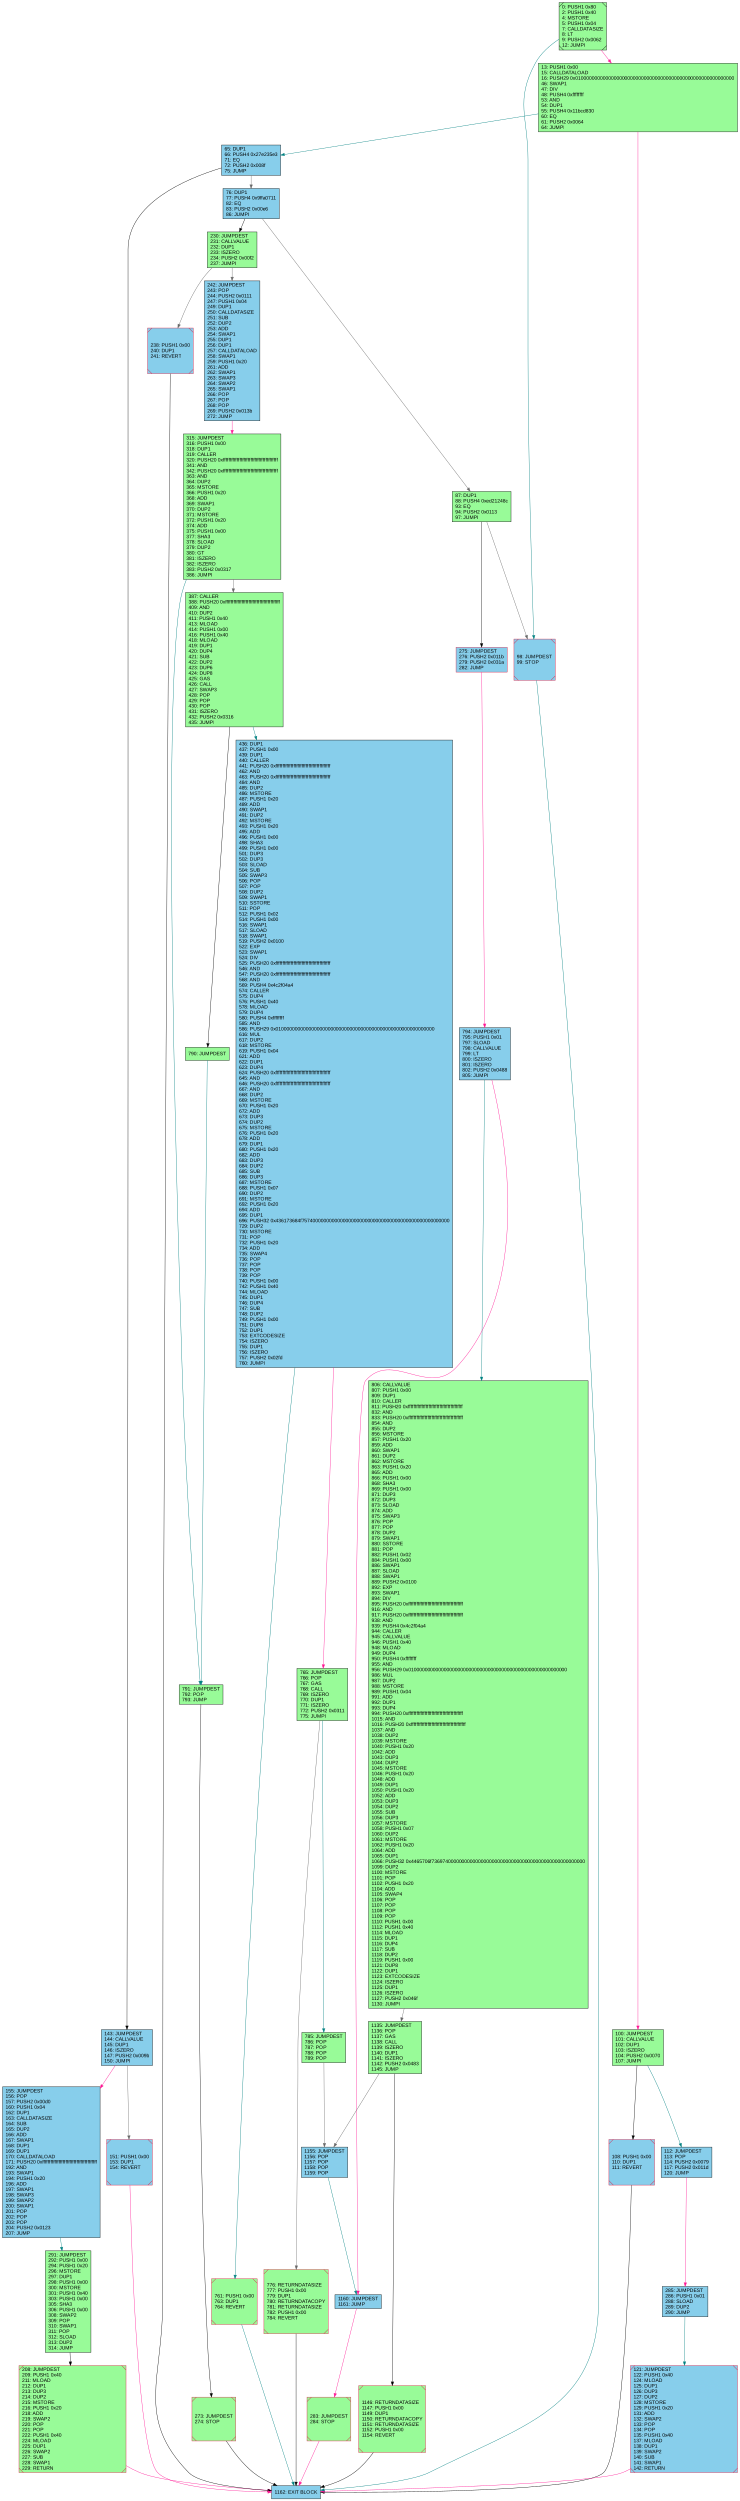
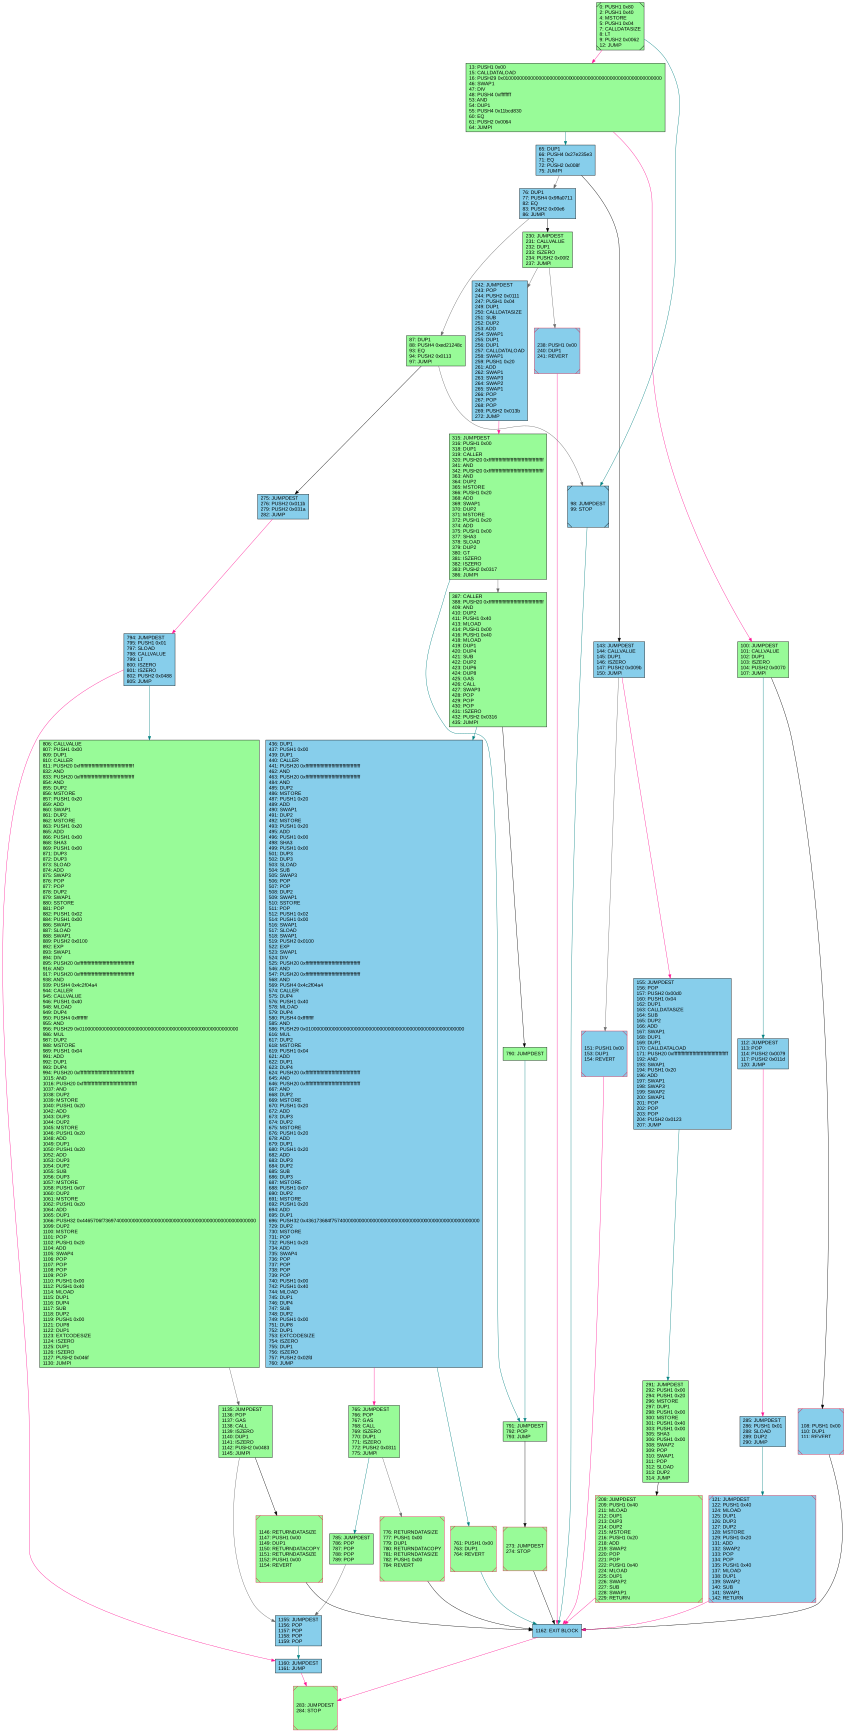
  digraph {
    rankdir=UD
    node [color=black fillcolor=palegreen fontcolor=black fontname=arial shape=box style=filled]
    edge [color=teal]
    n1 [fillcolor=skyblue label="155: JUMPDEST\l156: POP\l157: PUSH2 0x00d0\l160: PUSH1 0x04\l162: DUP1\l163: CALLDATASIZE\l164: SUB\l165: DUP2\l166: ADD\l167: SWAP1\l168: DUP1\l169: DUP1\l170: CALLDATALOAD\l171: PUSH20 0xffffffffffffffffffffffffffffffffffffffff\l192: AND\l193: SWAP1\l194: PUSH1 0x20\l196: ADD\l197: SWAP1\l198: SWAP3\l199: SWAP2\l200: SWAP1\l201: POP\l202: POP\l203: POP\l204: PUSH2 0x0123\l207: JUMP\l"]
    n2 [label="291: JUMPDEST\l292: PUSH1 0x00\l294: PUSH1 0x20\l296: MSTORE\l297: DUP1\l298: PUSH1 0x00\l300: MSTORE\l301: PUSH1 0x40\l303: PUSH1 0x00\l305: SHA3\l306: PUSH1 0x00\l308: SWAP2\l309: POP\l310: SWAP1\l311: POP\l312: SLOAD\l313: DUP2\l314: JUMP\l"]
    n3 [color=crimson label="208: JUMPDEST\l209: PUSH1 0x40\l211: MLOAD\l212: DUP1\l213: DUP3\l214: DUP2\l215: MSTORE\l216: PUSH1 0x20\l218: ADD\l219: SWAP2\l220: POP\l221: POP\l222: PUSH1 0x40\l224: MLOAD\l225: DUP1\l226: SWAP2\l227: SUB\l228: SWAP1\l229: RETURN\l" shape=Msquare]
    n4 [color=crimson label="273: JUMPDEST\l274: STOP\l" shape=Msquare]
    n5 [fillcolor=skyblue label="1162: EXIT BLOCK\l"]
    n6 [label="100: JUMPDEST\l101: CALLVALUE\l102: DUP1\l103: ISZERO\l104: PUSH2 0x0070\l107: JUMPI\l"]
    n7 [color=crimson fillcolor=skyblue label="108: PUSH1 0x00\l110: DUP1\l111: REVERT\l" shape=Msquare]
    n8 [fillcolor=skyblue label="112: JUMPDEST\l113: POP\l114: PUSH2 0x0079\l117: PUSH2 0x011d\l120: JUMP\l"]
    n9 [fillcolor=skyblue label="285: JUMPDEST\l286: PUSH1 0x01\l288: SLOAD\l289: DUP2\l290: JUMP\l"]
    n10 [label="765: JUMPDEST\l766: POP\l767: GAS\l768: CALL\l769: ISZERO\l770: DUP1\l771: ISZERO\l772: PUSH2 0x0311\l775: JUMPI\l"]
    n11 [color=crimson label="776: RETURNDATASIZE\l777: PUSH1 0x00\l779: DUP1\l780: RETURNDATACOPY\l781: RETURNDATASIZE\l782: PUSH1 0x00\l784: REVERT\l" shape=Msquare]
    n12 [label="785: JUMPDEST\l786: POP\l787: POP\l788: POP\l789: POP\l"]
    n13 [fillcolor=skyblue label="1155: JUMPDEST\l1156: POP\l1157: POP\l1158: POP\l1159: POP\l"]
    n14 [color=crimson fillcolor=skyblue label="121: JUMPDEST\l122: PUSH1 0x40\l124: MLOAD\l125: DUP1\l126: DUP3\l127: DUP2\l128: MSTORE\l129: PUSH1 0x20\l131: ADD\l132: SWAP2\l133: POP\l134: POP\l135: PUSH1 0x40\l137: MLOAD\l138: DUP1\l139: SWAP2\l140: SUB\l141: SWAP1\l142: RETURN\l" shape=Msquare]
    n15 [label="387: CALLER\l388: PUSH20 0xffffffffffffffffffffffffffffffffffffffff\l409: AND\l410: DUP2\l411: PUSH1 0x40\l413: MLOAD\l414: PUSH1 0x00\l416: PUSH1 0x40\l418: MLOAD\l419: DUP1\l420: DUP4\l421: SUB\l422: DUP2\l423: DUP6\l424: DUP8\l425: GAS\l426: CALL\l427: SWAP3\l428: POP\l429: POP\l430: POP\l431: ISZERO\l432: PUSH2 0x0316\l435: JUMPI\l"]
    n16 [label="790: JUMPDEST\l"]
    n17 [fillcolor=skyblue label="436: DUP1\l437: PUSH1 0x00\l439: DUP1\l440: CALLER\l441: PUSH20 0xffffffffffffffffffffffffffffffffffffffff\l462: AND\l463: PUSH20 0xffffffffffffffffffffffffffffffffffffffff\l484: AND\l485: DUP2\l486: MSTORE\l487: PUSH1 0x20\l489: ADD\l490: SWAP1\l491: DUP2\l492: MSTORE\l493: PUSH1 0x20\l495: ADD\l496: PUSH1 0x00\l498: SHA3\l499: PUSH1 0x00\l501: DUP3\l502: DUP3\l503: SLOAD\l504: SUB\l505: SWAP3\l506: POP\l507: POP\l508: DUP2\l509: SWAP1\l510: SSTORE\l511: POP\l512: PUSH1 0x02\l514: PUSH1 0x00\l516: SWAP1\l517: SLOAD\l518: SWAP1\l519: PUSH2 0x0100\l522: EXP\l523: SWAP1\l524: DIV\l525: PUSH20 0xffffffffffffffffffffffffffffffffffffffff\l546: AND\l547: PUSH20 0xffffffffffffffffffffffffffffffffffffffff\l568: AND\l569: PUSH4 0x4c2f04a4\l574: CALLER\l575: DUP4\l576: PUSH1 0x40\l578: MLOAD\l579: DUP4\l580: PUSH4 0xffffffff\l585: AND\l586: PUSH29 0x0100000000000000000000000000000000000000000000000000000000\l616: MUL\l617: DUP2\l618: MSTORE\l619: PUSH1 0x04\l621: ADD\l622: DUP1\l623: DUP4\l624: PUSH20 0xffffffffffffffffffffffffffffffffffffffff\l645: AND\l646: PUSH20 0xffffffffffffffffffffffffffffffffffffffff\l667: AND\l668: DUP2\l669: MSTORE\l670: PUSH1 0x20\l672: ADD\l673: DUP3\l674: DUP2\l675: MSTORE\l676: PUSH1 0x20\l678: ADD\l679: DUP1\l680: PUSH1 0x20\l682: ADD\l683: DUP3\l684: DUP2\l685: SUB\l686: DUP3\l687: MSTORE\l688: PUSH1 0x07\l690: DUP2\l691: MSTORE\l692: PUSH1 0x20\l694: ADD\l695: DUP1\l696: PUSH32 0x436173684f757400000000000000000000000000000000000000000000000000\l729: DUP2\l730: MSTORE\l731: POP\l732: PUSH1 0x20\l734: ADD\l735: SWAP4\l736: POP\l737: POP\l738: POP\l739: POP\l740: PUSH1 0x00\l742: PUSH1 0x40\l744: MLOAD\l745: DUP1\l746: DUP4\l747: SUB\l748: DUP2\l749: PUSH1 0x00\l751: DUP8\l752: DUP1\l753: EXTCODESIZE\l754: ISZERO\l755: DUP1\l756: ISZERO\l757: PUSH2 0x02fd\l760: JUMPI\l"]
    n18 [label="791: JUMPDEST\l792: POP\l793: JUMP\l"]
    n19 [color=crimson label="761: PUSH1 0x00\l763: DUP1\l764: REVERT\l" shape=Msquare]
    n20 [fillcolor=skyblue label="242: JUMPDEST\l243: POP\l244: PUSH2 0x0111\l247: PUSH1 0x04\l249: DUP1\l250: CALLDATASIZE\l251: SUB\l252: DUP2\l253: ADD\l254: SWAP1\l255: DUP1\l256: DUP1\l257: CALLDATALOAD\l258: SWAP1\l259: PUSH1 0x20\l261: ADD\l262: SWAP1\l263: SWAP3\l264: SWAP2\l265: SWAP1\l266: POP\l267: POP\l268: POP\l269: PUSH2 0x013b\l272: JUMP\l"]
    n21 [label="315: JUMPDEST\l316: PUSH1 0x00\l318: DUP1\l319: CALLER\l320: PUSH20 0xffffffffffffffffffffffffffffffffffffffff\l341: AND\l342: PUSH20 0xffffffffffffffffffffffffffffffffffffffff\l363: AND\l364: DUP2\l365: MSTORE\l366: PUSH1 0x20\l368: ADD\l369: SWAP1\l370: DUP2\l371: MSTORE\l372: PUSH1 0x20\l374: ADD\l375: PUSH1 0x00\l377: SHA3\l378: SLOAD\l379: DUP2\l380: GT\l381: ISZERO\l382: ISZERO\l383: PUSH2 0x0317\l386: JUMPI\l"]
    n22 [color=crimson fillcolor=skyblue label="238: PUSH1 0x00\l240: DUP1\l241: REVERT\l" shape=Msquare]
    n23 [fillcolor=skyblue label="794: JUMPDEST\l795: PUSH1 0x01\l797: SLOAD\l798: CALLVALUE\l799: LT\l800: ISZERO\l801: ISZERO\l802: PUSH2 0x0488\l805: JUMPI\l"]
    n24 [label="806: CALLVALUE\l807: PUSH1 0x00\l809: DUP1\l810: CALLER\l811: PUSH20 0xffffffffffffffffffffffffffffffffffffffff\l832: AND\l833: PUSH20 0xffffffffffffffffffffffffffffffffffffffff\l854: AND\l855: DUP2\l856: MSTORE\l857: PUSH1 0x20\l859: ADD\l860: SWAP1\l861: DUP2\l862: MSTORE\l863: PUSH1 0x20\l865: ADD\l866: PUSH1 0x00\l868: SHA3\l869: PUSH1 0x00\l871: DUP3\l872: DUP3\l873: SLOAD\l874: ADD\l875: SWAP3\l876: POP\l877: POP\l878: DUP2\l879: SWAP1\l880: SSTORE\l881: POP\l882: PUSH1 0x02\l884: PUSH1 0x00\l886: SWAP1\l887: SLOAD\l888: SWAP1\l889: PUSH2 0x0100\l892: EXP\l893: SWAP1\l894: DIV\l895: PUSH20 0xffffffffffffffffffffffffffffffffffffffff\l916: AND\l917: PUSH20 0xffffffffffffffffffffffffffffffffffffffff\l938: AND\l939: PUSH4 0x4c2f04a4\l944: CALLER\l945: CALLVALUE\l946: PUSH1 0x40\l948: MLOAD\l949: DUP4\l950: PUSH4 0xffffffff\l955: AND\l956: PUSH29 0x0100000000000000000000000000000000000000000000000000000000\l986: MUL\l987: DUP2\l988: MSTORE\l989: PUSH1 0x04\l991: ADD\l992: DUP1\l993: DUP4\l994: PUSH20 0xffffffffffffffffffffffffffffffffffffffff\l1015: AND\l1016: PUSH20 0xffffffffffffffffffffffffffffffffffffffff\l1037: AND\l1038: DUP2\l1039: MSTORE\l1040: PUSH1 0x20\l1042: ADD\l1043: DUP3\l1044: DUP2\l1045: MSTORE\l1046: PUSH1 0x20\l1048: ADD\l1049: DUP1\l1050: PUSH1 0x20\l1052: ADD\l1053: DUP3\l1054: DUP2\l1055: SUB\l1056: DUP3\l1057: MSTORE\l1058: PUSH1 0x07\l1060: DUP2\l1061: MSTORE\l1062: PUSH1 0x20\l1064: ADD\l1065: DUP1\l1066: PUSH32 0x4465706f73697400000000000000000000000000000000000000000000000000\l1099: DUP2\l1100: MSTORE\l1101: POP\l1102: PUSH1 0x20\l1104: ADD\l1105: SWAP4\l1106: POP\l1107: POP\l1108: POP\l1109: POP\l1110: PUSH1 0x00\l1112: PUSH1 0x40\l1114: MLOAD\l1115: DUP1\l1116: DUP4\l1117: SUB\l1118: DUP2\l1119: PUSH1 0x00\l1121: DUP8\l1122: DUP1\l1123: EXTCODESIZE\l1124: ISZERO\l1125: DUP1\l1126: ISZERO\l1127: PUSH2 0x046f\l1130: JUMPI\l"]
    n25 [fillcolor=skyblue label="1160: JUMPDEST\l1161: JUMP\l"]
    n26 [label="1135: JUMPDEST\l1136: POP\l1137: GAS\l1138: CALL\l1139: ISZERO\l1140: DUP1\l1141: ISZERO\l1142: PUSH2 0x0483\l1145: JUMPI\l"]
    n27 [color=crimson label="283: JUMPDEST\l284: STOP\l" shape=Msquare]
    n28 [fillcolor=skyblue label="143: JUMPDEST\l144: CALLVALUE\l145: DUP1\l146: ISZERO\l147: PUSH2 0x009b\l150: JUMPI\l"]
    n29 [color=crimson fillcolor=skyblue label="151: PUSH1 0x00\l153: DUP1\l154: REVERT\l" shape=Msquare]
    n30 [label="230: JUMPDEST\l231: CALLVALUE\l232: DUP1\l233: ISZERO\l234: PUSH2 0x00f2\l237: JUMPI\l"]
-   n31 [color=crimson fillcolor=skyblue label="275: JUMPDEST\l276: PUSH2 0x011b\l279: PUSH2 0x031a\l282: JUMP\l"]
+   n31 [fillcolor=skyblue label="275: JUMPDEST\l276: PUSH2 0x011b\l279: PUSH2 0x031a\l282: JUMP\l"]
    n32 [color=crimson label="1146: RETURNDATASIZE\l1147: PUSH1 0x00\l1149: DUP1\l1150: RETURNDATACOPY\l1151: RETURNDATASIZE\l1152: PUSH1 0x00\l1154: REVERT\l" shape=Msquare]
    n33 [label="13: PUSH1 0x00\l15: CALLDATALOAD\l16: PUSH29 0x0100000000000000000000000000000000000000000000000000000000\l46: SWAP1\l47: DIV\l48: PUSH4 0xffffffff\l53: AND\l54: DUP1\l55: PUSH4 0x11bcd830\l60: EQ\l61: PUSH2 0x0064\l64: JUMPI\l"]
    n34 [fillcolor=skyblue label="65: DUP1\l66: PUSH4 0x27e235e3\l71: EQ\l72: PUSH2 0x008f\l75: JUMPI\l"]
    n35 [fillcolor=skyblue label="76: DUP1\l77: PUSH4 0x9ffa0711\l82: EQ\l83: PUSH2 0x00e6\l86: JUMPI\l"]
    n36 [label="0: PUSH1 0x80\l2: PUSH1 0x40\l4: MSTORE\l5: PUSH1 0x04\l7: CALLDATASIZE\l8: LT\l9: PUSH2 0x0062\l12: JUMPI\l" shape=Msquare]
-   n37 [color=crimson fillcolor=skyblue label="98: JUMPDEST\l99: STOP\l" shape=Msquare]
+   n37 [fillcolor=skyblue label="98: JUMPDEST\l99: STOP\l" shape=Msquare]
    n38 [label="87: DUP1\l88: PUSH4 0xed21248c\l93: EQ\l94: PUSH2 0x0113\l97: JUMPI\l"]
    n1 -> n2
    n2 -> n3 [color=black]
    n3 -> n5 [color=deeppink]
    n4 -> n5 [color=black]
    n6 -> n7 [color=black]
    n6 -> n8
    n7 -> n5 [color=black]
    n8 -> n9 [color=deeppink]
    n9 -> n14
    n10 -> n11 [color=gray40]
    n10 -> n12
    n11 -> n5 [color=black]
    n12 -> n13 [color=gray40]
    n13 -> n25
    n14 -> n5 [color=deeppink]
    n15 -> n16 [color=black]
    n15 -> n17
    n16 -> n18
    n17 -> n10 [color=deeppink]
    n17 -> n19
    n18 -> n4 [color=black]
    n19 -> n5
    n20 -> n21 [color=deeppink]
    n21 -> n15 [color=gray40]
    n21 -> n18
-   n22 -> n5 [color=black]
+   n22 -> n5 [color=deeppink]
    n23 -> n24
    n23 -> n25 [color=deeppink]
    n24 -> n26 [color=gray40]
    n25 -> n27 [color=deeppink]
    n26 -> n13 [color=gray40]
    n26 -> n32 [color=black]
-   n27 -> n5 [color=deeppink]
+   n5 -> n27 [color=deeppink]
    n28 -> n1 [color=deeppink]
    n28 -> n29 [color=gray40]
    n29 -> n5 [color=deeppink]
    n30 -> n20 [color=gray40]
    n30 -> n22 [color=gray40]
    n31 -> n23 [color=deeppink]
    n32 -> n5 [color=black]
    n33 -> n6 [color=deeppink]
    n33 -> n34
    n34 -> n28 [color=black]
    n34 -> n35 [color=gray40]
    n35 -> n30 [color=black]
    n35 -> n38 [color=gray40]
    n36 -> n33 [color=deeppink]
    n36 -> n37
    n37 -> n5
    n38 -> n31 [color=black]
    n38 -> n37 [color=gray40]
  }
